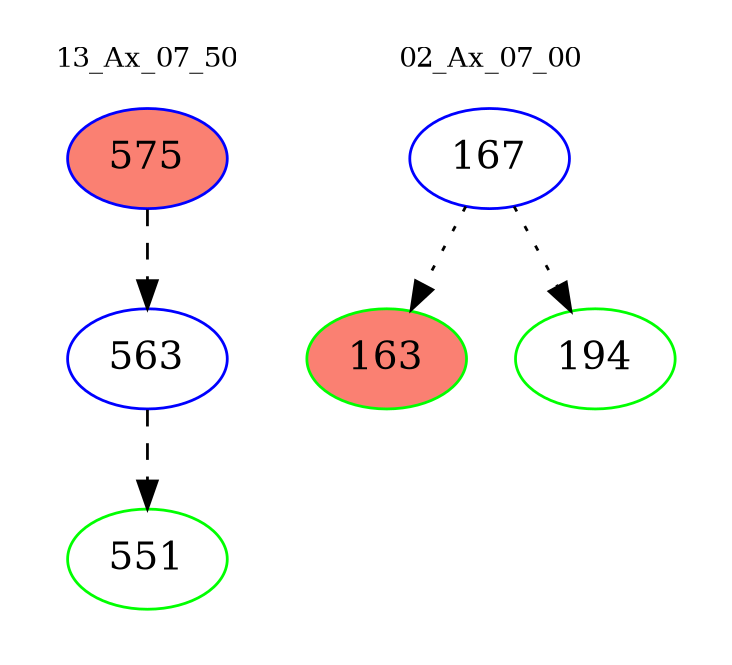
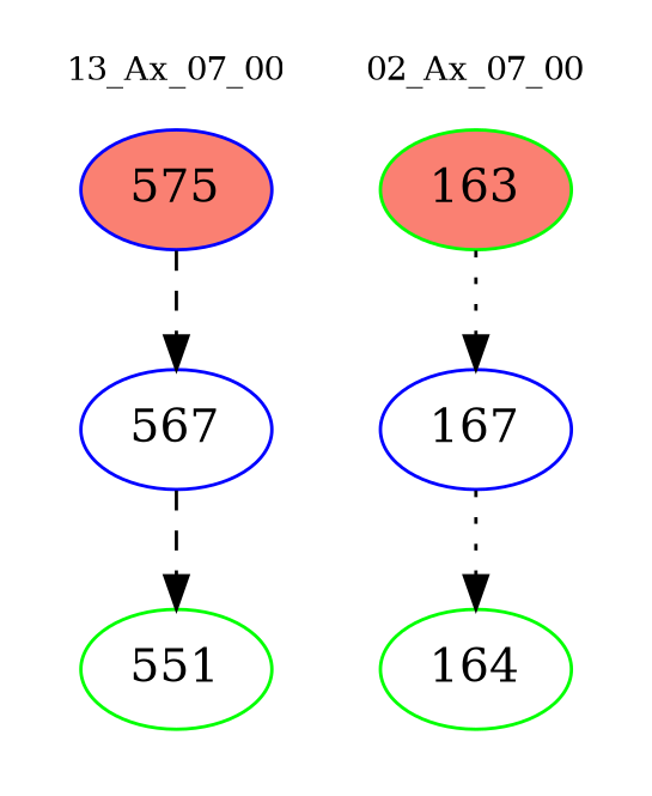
  digraph {
    node [color=blue fillcolor=white style=filled]
    edge [color=black style=dashed]
-   n1 [label=563]
+   n1 [label=567]
    n2 [color=green label=551]
    n3 [fillcolor=salmon label=575]
    n4 [label=167]
    n5 [color=green fillcolor=salmon label=163]
-   n6 [color=green label=194]
+   n6 [color=green label=164]
    subgraph cluster_1 {
      color=white
      fontsize=10
-     label="13_Ax_07_50"
+     label="13_Ax_07_00"
      n1
      n2
      n3
    }
    subgraph cluster_2 {
      color=white
      fontsize=10
      label="02_Ax_07_00"
      n4
      n5
      n6
    }
    n1 -> n2
    n3 -> n1
-   n4 -> n5 [style=dotted]
+   n5 -> n4 [style=dotted]
    n4 -> n6 [style=dotted]
  }
